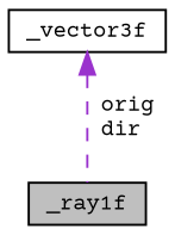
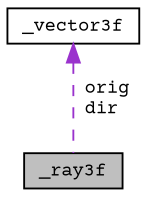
  digraph {
    fontname="Courier Prime"
    node [color=black fontname="Courier Prime" fontsize=10 shape=record style=filled]
-   n1 [fillcolor=grey75 fontcolor=black height=0.2 label=_ray1f width=0.4]
+   n1 [fillcolor=grey75 fontcolor=black height=0.2 label=_ray3f width=0.4]
    n2 [fillcolor=white height=0.2 label=_vector3f width=0.4]
    n2 -> n1 [color=darkorchid3 dir=back fontname="Courier Prime" fontsize=10 label=" orig\ndir" labelfontname=Helvetica labelfontsize=10 style=dashed]
  }
